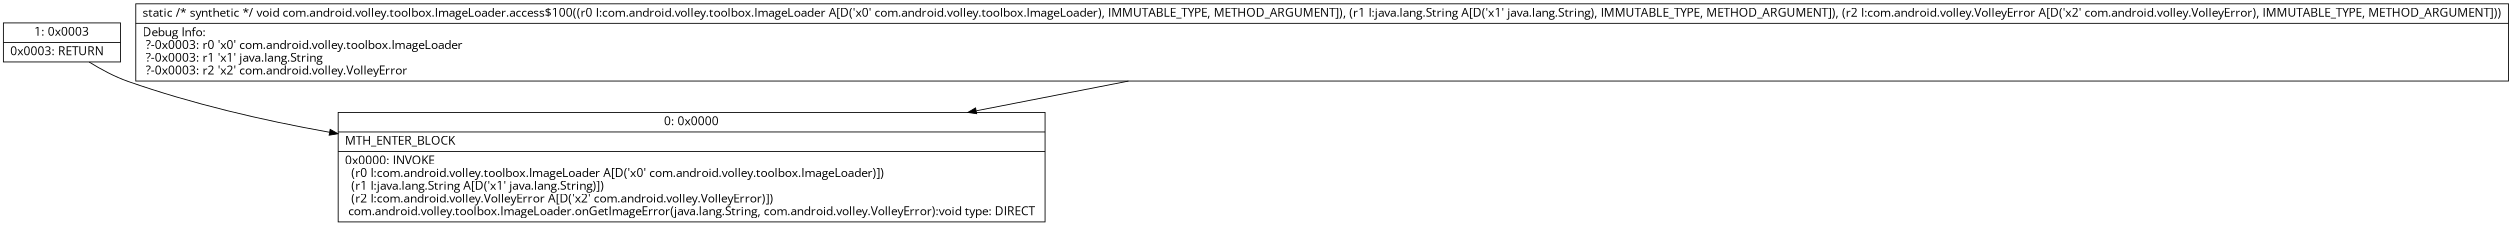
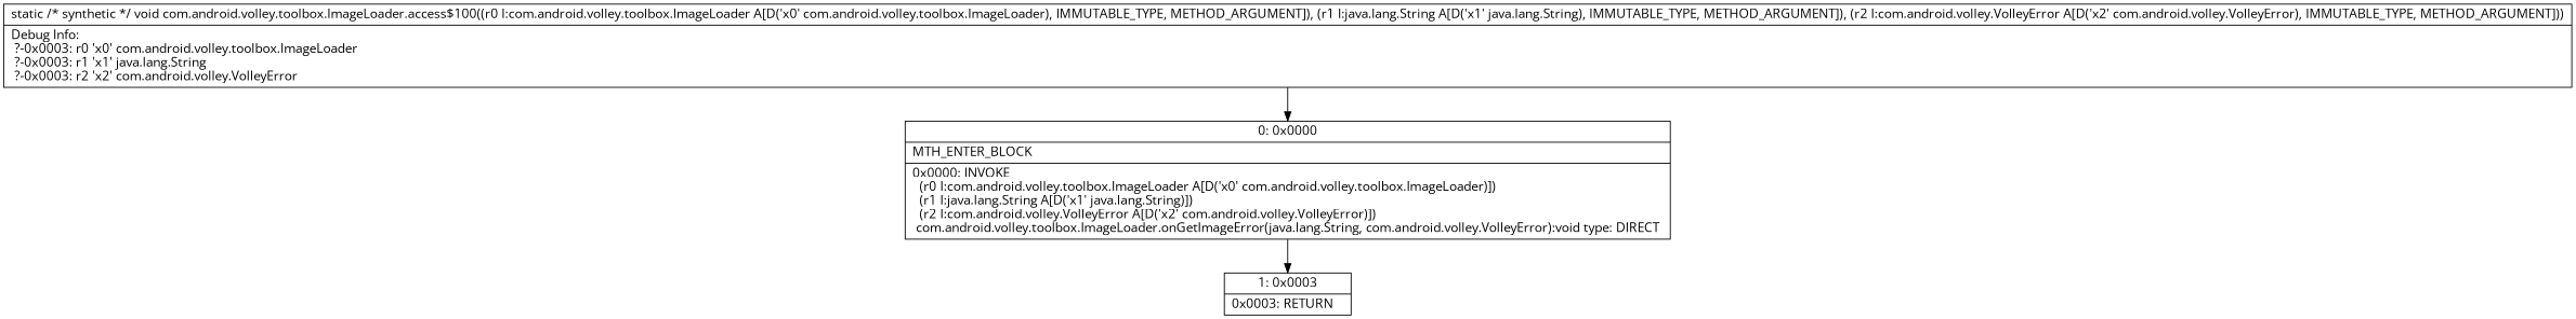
  digraph {
    fontname="Open Sans"
    node [shape=record fontname="Open Sans"]
    edge [fontname="Open Sans"]
    n1 [label="{0\:\ 0x0000|MTH_ENTER_BLOCK\l|0x0000: INVOKE  \l  (r0 I:com.android.volley.toolbox.ImageLoader A[D('x0' com.android.volley.toolbox.ImageLoader)])\l  (r1 I:java.lang.String A[D('x1' java.lang.String)])\l  (r2 I:com.android.volley.VolleyError A[D('x2' com.android.volley.VolleyError)])\l com.android.volley.toolbox.ImageLoader.onGetImageError(java.lang.String, com.android.volley.VolleyError):void type: DIRECT \l}"]
    n2 [label="{1\:\ 0x0003|0x0003: RETURN   \l}"]
    n3 [label="{static \/* synthetic *\/ void com.android.volley.toolbox.ImageLoader.access$100((r0 I:com.android.volley.toolbox.ImageLoader A[D('x0' com.android.volley.toolbox.ImageLoader), IMMUTABLE_TYPE, METHOD_ARGUMENT]), (r1 I:java.lang.String A[D('x1' java.lang.String), IMMUTABLE_TYPE, METHOD_ARGUMENT]), (r2 I:com.android.volley.VolleyError A[D('x2' com.android.volley.VolleyError), IMMUTABLE_TYPE, METHOD_ARGUMENT]))  | Debug Info:\l  ?\-0x0003: r0 'x0' com.android.volley.toolbox.ImageLoader\l  ?\-0x0003: r1 'x1' java.lang.String\l  ?\-0x0003: r2 'x2' com.android.volley.VolleyError\l}"]
-   n2 -> n1
+   n1 -> n2
    n3 -> n1
  }
